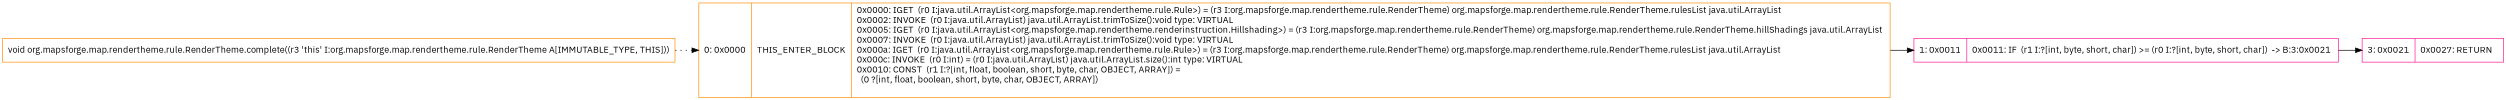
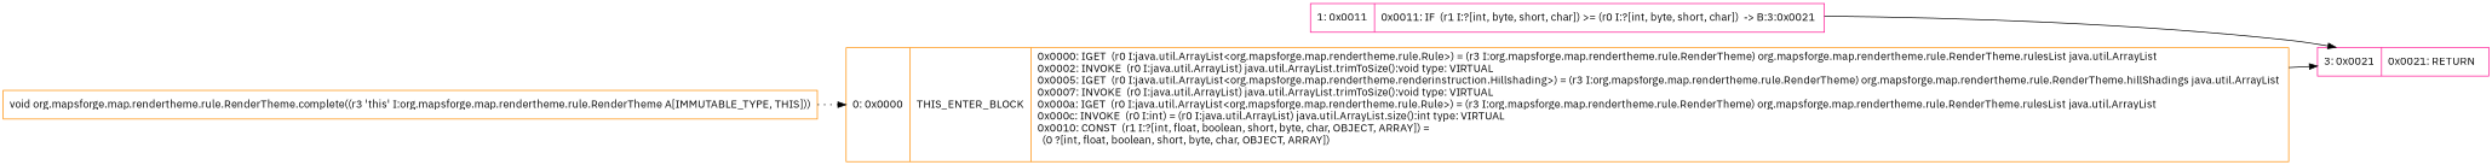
  digraph {
    fontname="IBM Plex Sans"
    rankdir=LR
    node [color=darkorange fontname="IBM Plex Sans" shape=record]
    edge [fontname="IBM Plex Sans" style=solid]
    n1 [label="{0\:\ 0x0000|THIS_ENTER_BLOCK\l|0x0000: IGET  (r0 I:java.util.ArrayList\<org.mapsforge.map.rendertheme.rule.Rule\>) = (r3 I:org.mapsforge.map.rendertheme.rule.RenderTheme) org.mapsforge.map.rendertheme.rule.RenderTheme.rulesList java.util.ArrayList \l0x0002: INVOKE  (r0 I:java.util.ArrayList) java.util.ArrayList.trimToSize():void type: VIRTUAL \l0x0005: IGET  (r0 I:java.util.ArrayList\<org.mapsforge.map.rendertheme.renderinstruction.Hillshading\>) = (r3 I:org.mapsforge.map.rendertheme.rule.RenderTheme) org.mapsforge.map.rendertheme.rule.RenderTheme.hillShadings java.util.ArrayList \l0x0007: INVOKE  (r0 I:java.util.ArrayList) java.util.ArrayList.trimToSize():void type: VIRTUAL \l0x000a: IGET  (r0 I:java.util.ArrayList\<org.mapsforge.map.rendertheme.rule.Rule\>) = (r3 I:org.mapsforge.map.rendertheme.rule.RenderTheme) org.mapsforge.map.rendertheme.rule.RenderTheme.rulesList java.util.ArrayList \l0x000c: INVOKE  (r0 I:int) = (r0 I:java.util.ArrayList) java.util.ArrayList.size():int type: VIRTUAL \l0x0010: CONST  (r1 I:?[int, float, boolean, short, byte, char, OBJECT, ARRAY]) = \l  (0 ?[int, float, boolean, short, byte, char, OBJECT, ARRAY])\l \l}"]
    n2 [color=deeppink label="{1\:\ 0x0011|0x0011: IF  (r1 I:?[int, byte, short, char]) \>= (r0 I:?[int, byte, short, char])  \-\> B:3:0x0021 \l}"]
-   n3 [color=deeppink label="{3\:\ 0x0021|0x0027: RETURN   \l}"]
+   n3 [color=deeppink label="{3\:\ 0x0021|0x0021: RETURN   \l}"]
    n4 [label="{void org.mapsforge.map.rendertheme.rule.RenderTheme.complete((r3 'this' I:org.mapsforge.map.rendertheme.rule.RenderTheme A[IMMUTABLE_TYPE, THIS])) }"]
-   n1 -> n2
+   n1 -> n3
    n2 -> n3
    n4 -> n1 [style=dotted]
  }
